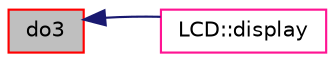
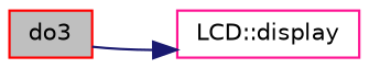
  digraph {
    rankdir=LR
    node [fontname=Helvetica fontsize=10 shape=record style=filled]
    n1 [color=red fillcolor=grey75 fontcolor=black height=0.2 label=do3 width=0.4]
    n2 [color=deeppink fillcolor=white height=0.2 label="LCD::display" width=0.4]
-   n2 -> n1 [color=midnightblue fontname=Helvetica fontsize=10 labelfontname=Helvetica labelfontsize=10 style=solid]
+   n1 -> n2 [color=midnightblue fontname=Helvetica fontsize=10 labelfontname=Helvetica labelfontsize=10 style=solid]
  }
